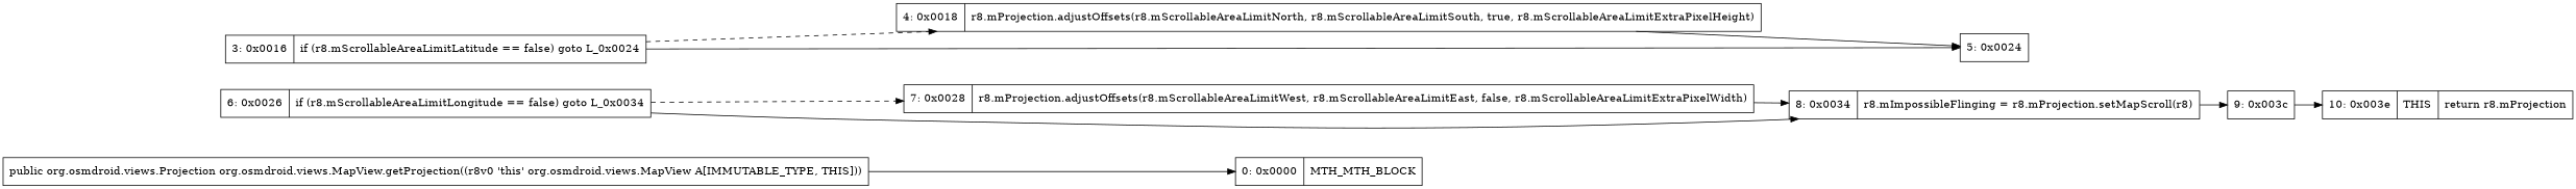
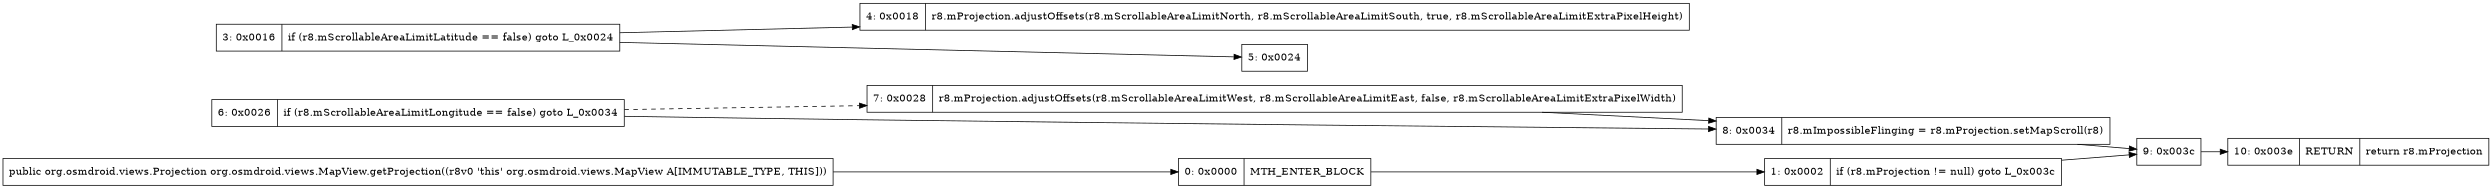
  digraph {
    rankdir=LR
    node [shape=record]
-   n1 [label="{0\:\ 0x0000|MTH_MTH_BLOCK\l}"]
+   n1 [label="{0\:\ 0x0000|MTH_ENTER_BLOCK\l}"]
+   n2 [label="{1\:\ 0x0002|if (r8.mProjection != null) goto L_0x003c\l}"]
    n3 [label="{9\:\ 0x003c}"]
-   n4 [label="{10\:\ 0x003e|THIS\l|return r8.mProjection\l}"]
+   n4 [label="{10\:\ 0x003e|RETURN\l|return r8.mProjection\l}"]
    n5 [label="{3\:\ 0x0016|if (r8.mScrollableAreaLimitLatitude == false) goto L_0x0024\l}"]
    n6 [label="{4\:\ 0x0018|r8.mProjection.adjustOffsets(r8.mScrollableAreaLimitNorth, r8.mScrollableAreaLimitSouth, true, r8.mScrollableAreaLimitExtraPixelHeight)\l}"]
    n7 [label="{5\:\ 0x0024}"]
    n8 [label="{6\:\ 0x0026|if (r8.mScrollableAreaLimitLongitude == false) goto L_0x0034\l}"]
    n9 [label="{7\:\ 0x0028|r8.mProjection.adjustOffsets(r8.mScrollableAreaLimitWest, r8.mScrollableAreaLimitEast, false, r8.mScrollableAreaLimitExtraPixelWidth)\l}"]
    n10 [label="{8\:\ 0x0034|r8.mImpossibleFlinging = r8.mProjection.setMapScroll(r8)\l}"]
    n11 [label="{public org.osmdroid.views.Projection org.osmdroid.views.MapView.getProjection((r8v0 'this' org.osmdroid.views.MapView A[IMMUTABLE_TYPE, THIS])) }"]
+   n1 -> n2
+   n2 -> n3
    n3 -> n4
-   n5 -> n6 [style=dashed]
+   n5 -> n6 [style=solid]
    n5 -> n7
-   n6 -> n7
    n8 -> n9 [style=dashed]
    n8 -> n10
    n9 -> n10
    n10 -> n3
    n11 -> n1
  }
